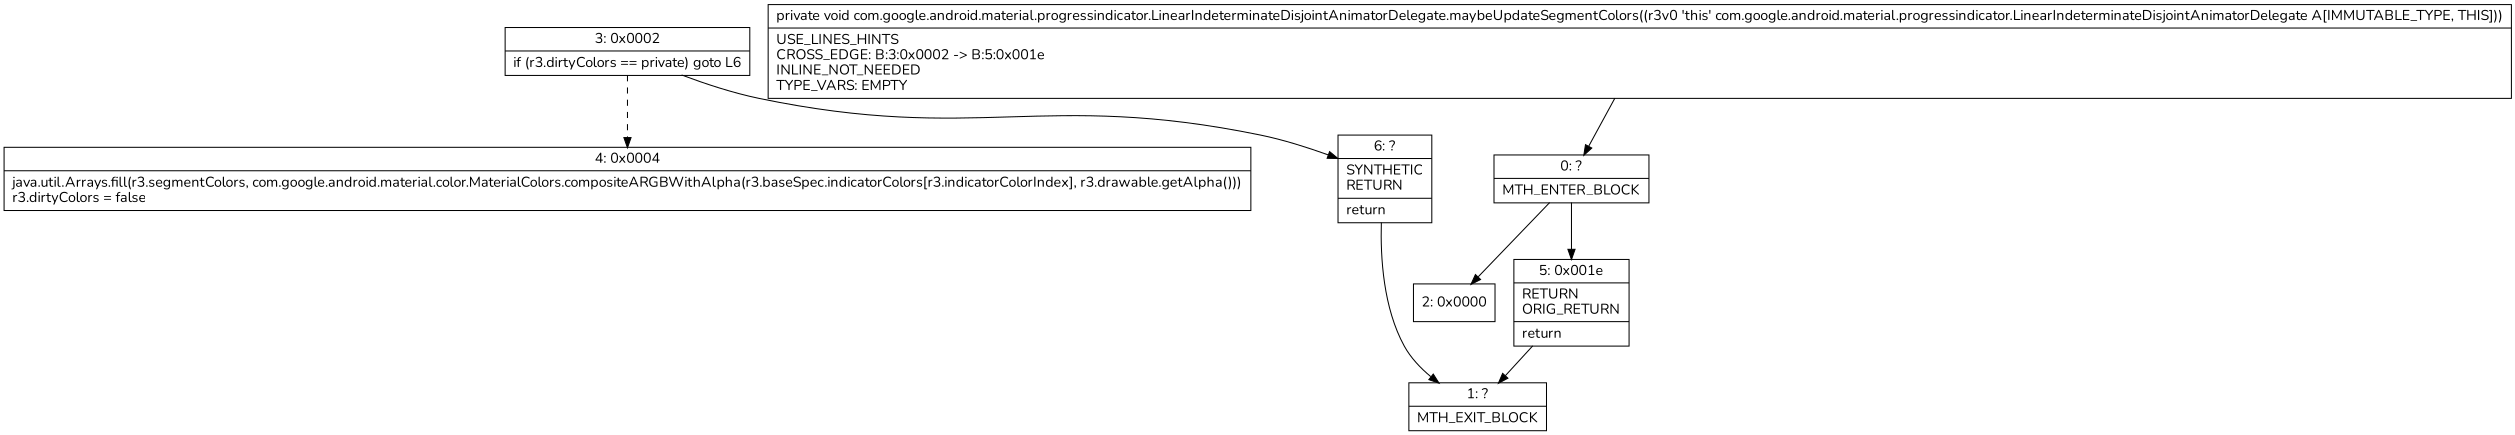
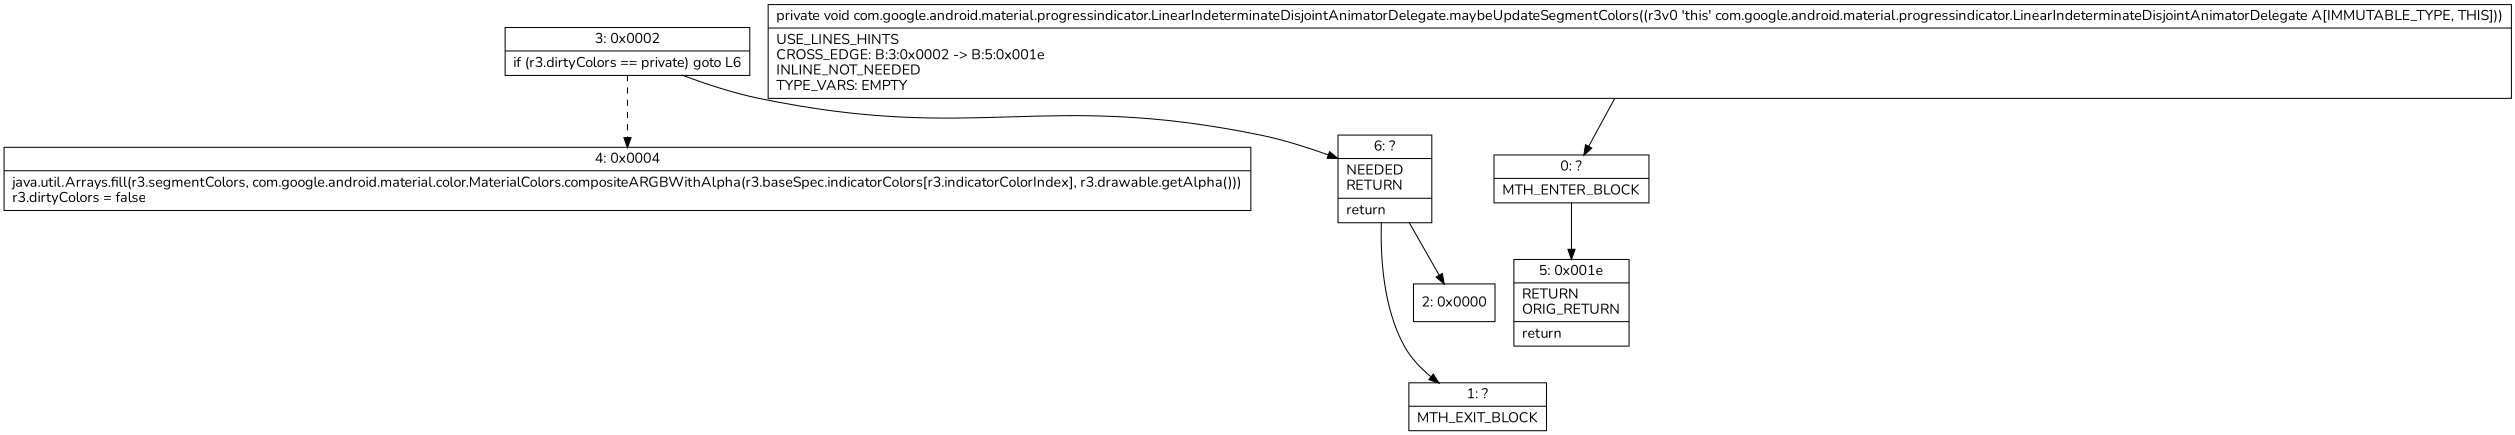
  digraph {
    fontname=Nunito
    node [fontname=Nunito shape=record]
    edge [fontname=Nunito]
    n1 [label="{0\:\ ?|MTH_ENTER_BLOCK\l}"]
    n2 [label="{2\:\ 0x0000}"]
    n3 [label="{5\:\ 0x001e|RETURN\lORIG_RETURN\l|return\l}"]
    n4 [label="{3\:\ 0x0002|if (r3.dirtyColors == private) goto L6\l}"]
    n5 [label="{4\:\ 0x0004|java.util.Arrays.fill(r3.segmentColors, com.google.android.material.color.MaterialColors.compositeARGBWithAlpha(r3.baseSpec.indicatorColors[r3.indicatorColorIndex], r3.drawable.getAlpha()))\lr3.dirtyColors = false\l}"]
-   n6 [label="{6\:\ ?|SYNTHETIC\lRETURN\l|return\l}"]
+   n6 [label="{6\:\ ?|NEEDED\lRETURN\l|return\l}"]
    n7 [label="{1\:\ ?|MTH_EXIT_BLOCK\l}"]
    n8 [label="{private void com.google.android.material.progressindicator.LinearIndeterminateDisjointAnimatorDelegate.maybeUpdateSegmentColors((r3v0 'this' com.google.android.material.progressindicator.LinearIndeterminateDisjointAnimatorDelegate A[IMMUTABLE_TYPE, THIS]))  | USE_LINES_HINTS\lCROSS_EDGE: B:3:0x0002 \-\> B:5:0x001e\lINLINE_NOT_NEEDED\lTYPE_VARS: EMPTY\l}"]
-   n1 -> n2
+   n6 -> n2
    n1 -> n3
-   n3 -> n7
    n4 -> n5 [style=dashed]
    n4 -> n6
    n6 -> n7
    n8 -> n1
  }
